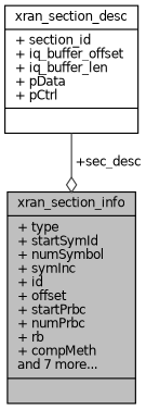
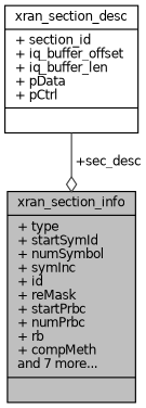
  digraph {
    node [color=black fontname=Helvetica fontsize=10 shape=record style=filled]
-   n1 [fillcolor=grey75 fontcolor=black height=0.2 label="{xran_section_info\n|+ type\l+ startSymId\l+ numSymbol\l+ symInc\l+ id\l+ offset\l+ startPrbc\l+ numPrbc\l+ rb\l+ compMeth\land 7 more...\l|}" width=0.4]
+   n1 [fillcolor=grey75 fontcolor=black height=0.2 label="{xran_section_info\n|+ type\l+ startSymId\l+ numSymbol\l+ symInc\l+ id\l+ reMask\l+ startPrbc\l+ numPrbc\l+ rb\l+ compMeth\land 7 more...\l|}" width=0.4]
    n2 [fillcolor=white height=0.2 label="{xran_section_desc\n|+ section_id\l+ iq_buffer_offset\l+ iq_buffer_len\l+ pData\l+ pCtrl\l|}" width=0.4]
    n2 -> n1 [arrowhead=odiamond color=grey25 fontname=Helvetica fontsize=10 label=" +sec_desc" labelfontname=Helvetica labelfontsize=10 style=solid]
  }
